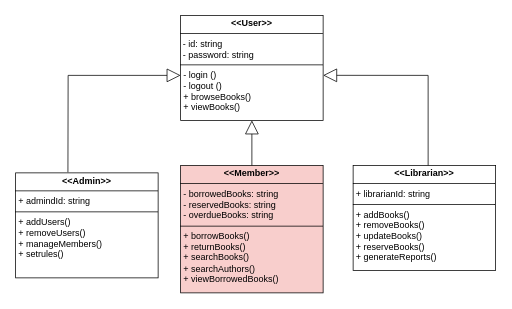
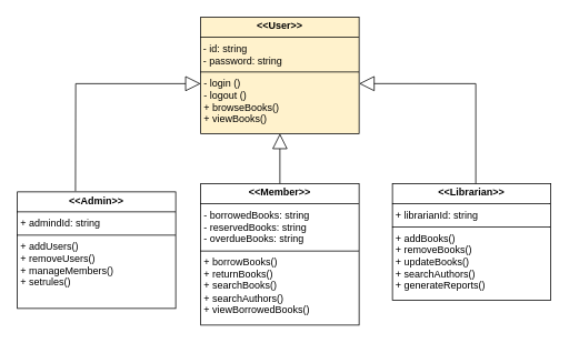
  <mxCell id="0" />
  <mxCell id="1" parent="0" />
- <mxCell id="2" value="&lt;p style=&quot;margin:0px;margin-top:4px;text-align:center;&quot;&gt;&lt;b&gt;&amp;lt;&amp;lt;User&amp;gt;&amp;gt;&lt;/b&gt;&lt;/p&gt;&lt;hr size=&quot;1&quot; style=&quot;border-style:solid;&quot;&gt;&lt;div&gt;&amp;nbsp;- id: string&lt;/div&gt;&lt;div&gt;&amp;nbsp;- password: string&lt;/div&gt;&lt;hr size=&quot;1&quot; style=&quot;border-style:solid;&quot;&gt;&lt;p style=&quot;margin:0px;margin-left:4px;&quot;&gt;- login ()&lt;/p&gt;&lt;p style=&quot;margin:0px;margin-left:4px;&quot;&gt;- logout ()&lt;/p&gt;&lt;p style=&quot;margin:0px;margin-left:4px;&quot;&gt;+ browseBooks()&lt;/p&gt;&lt;p style=&quot;margin:0px;margin-left:4px;&quot;&gt;+ viewBooks()&lt;/p&gt;&lt;p style=&quot;margin:0px;margin-left:4px;&quot;&gt;&lt;br&gt;&lt;/p&gt;" style="verticalAlign=top;align=left;overflow=fill;html=1;whiteSpace=wrap;" vertex="1" parent="1"><mxGeometry x="240" y="20" width="190" height="140" as="geometry" /></mxCell>
+ <mxCell id="2" value="&lt;p style=&quot;margin:0px;margin-top:4px;text-align:center;&quot;&gt;&lt;b&gt;&amp;lt;&amp;lt;User&amp;gt;&amp;gt;&lt;/b&gt;&lt;/p&gt;&lt;hr size=&quot;1&quot; style=&quot;border-style:solid;&quot;&gt;&lt;div&gt;&amp;nbsp;- id: string&lt;/div&gt;&lt;div&gt;&amp;nbsp;- password: string&lt;/div&gt;&lt;hr size=&quot;1&quot; style=&quot;border-style:solid;&quot;&gt;&lt;p style=&quot;margin:0px;margin-left:4px;&quot;&gt;- login ()&lt;/p&gt;&lt;p style=&quot;margin:0px;margin-left:4px;&quot;&gt;- logout ()&lt;/p&gt;&lt;p style=&quot;margin:0px;margin-left:4px;&quot;&gt;+ browseBooks()&lt;/p&gt;&lt;p style=&quot;margin:0px;margin-left:4px;&quot;&gt;+ viewBooks()&lt;/p&gt;&lt;p style=&quot;margin:0px;margin-left:4px;&quot;&gt;&lt;br&gt;&lt;/p&gt;" style="verticalAlign=top;align=left;overflow=fill;html=1;whiteSpace=wrap;fillColor=#fff2cc;" vertex="1" parent="1"><mxGeometry x="240" y="20" width="190" height="140" as="geometry" /></mxCell>
  <mxCell id="3" value="&lt;p style=&quot;margin:0px;margin-top:4px;text-align:center;&quot;&gt;&lt;b&gt;&amp;lt;&amp;lt;Admin&amp;gt;&amp;gt;&lt;/b&gt;&lt;/p&gt;&lt;hr size=&quot;1&quot; style=&quot;border-style:solid;&quot;&gt;&lt;p style=&quot;margin:0px;margin-left:4px;&quot;&gt;+ admindId: string&lt;/p&gt;&lt;hr size=&quot;1&quot; style=&quot;border-style:solid;&quot;&gt;&lt;p style=&quot;margin:0px;margin-left:4px;&quot;&gt;+ addUsers()&lt;/p&gt;&lt;p style=&quot;margin:0px;margin-left:4px;&quot;&gt;+ removeUsers()&lt;/p&gt;&lt;p style=&quot;margin:0px;margin-left:4px;&quot;&gt;+ manageMembers()&lt;/p&gt;&lt;p style=&quot;margin:0px;margin-left:4px;&quot;&gt;+ setrules()&lt;/p&gt;" style="verticalAlign=top;align=left;overflow=fill;html=1;whiteSpace=wrap;" vertex="1" parent="1"><mxGeometry x="20" y="230" width="190" height="140" as="geometry" /></mxCell>
- <mxCell id="4" value="&lt;p style=&quot;margin:0px;margin-top:4px;text-align:center;&quot;&gt;&lt;b&gt;&amp;lt;&amp;lt;Member&amp;gt;&amp;gt;&lt;/b&gt;&lt;/p&gt;&lt;hr size=&quot;1&quot; style=&quot;border-style:solid;&quot;&gt;&lt;p style=&quot;margin:0px;margin-left:4px;&quot;&gt;- borrowedBooks: string&lt;br&gt;- reservedBooks: string&lt;/p&gt;&lt;p style=&quot;margin:0px;margin-left:4px;&quot;&gt;- overdueBooks: string&lt;/p&gt;&lt;hr size=&quot;1&quot; style=&quot;border-style:solid;&quot;&gt;&lt;p style=&quot;margin:0px;margin-left:4px;&quot;&gt;+ borrowBooks()&lt;/p&gt;&lt;p style=&quot;margin:0px;margin-left:4px;&quot;&gt;+ returnBooks()&lt;/p&gt;&lt;p style=&quot;margin:0px;margin-left:4px;&quot;&gt;+ searchBooks()&lt;/p&gt;&lt;p style=&quot;margin:0px;margin-left:4px;&quot;&gt;+ searchAuthors()&lt;/p&gt;&lt;p style=&quot;margin:0px;margin-left:4px;&quot;&gt;+ viewBorrowedBooks()&lt;/p&gt;" style="verticalAlign=top;align=left;overflow=fill;html=1;whiteSpace=wrap;fillColor=#f8cecc;" vertex="1" parent="1"><mxGeometry x="240" y="220" width="190" height="170" as="geometry" /></mxCell>
- <mxCell id="5" value="&lt;p style=&quot;margin:0px;margin-top:4px;text-align:center;&quot;&gt;&lt;b&gt;&amp;lt;&amp;lt;Librarian&amp;gt;&amp;gt;&lt;/b&gt;&lt;/p&gt;&lt;hr size=&quot;1&quot; style=&quot;border-style:solid;&quot;&gt;&lt;p style=&quot;margin:0px;margin-left:4px;&quot;&gt;+ librarianId: string&lt;/p&gt;&lt;hr size=&quot;1&quot; style=&quot;border-style:solid;&quot;&gt;&lt;p style=&quot;margin:0px;margin-left:4px;&quot;&gt;+ addBooks()&lt;/p&gt;&lt;p style=&quot;margin:0px;margin-left:4px;&quot;&gt;+ removeBooks()&lt;/p&gt;&lt;p style=&quot;margin:0px;margin-left:4px;&quot;&gt;+ updateBooks()&lt;/p&gt;&lt;p style=&quot;margin:0px;margin-left:4px;&quot;&gt;+ reserveBooks()&lt;/p&gt;&lt;p style=&quot;margin:0px;margin-left:4px;&quot;&gt;+ generateReports()&lt;/p&gt;" style="verticalAlign=top;align=left;overflow=fill;html=1;whiteSpace=wrap;" vertex="1" parent="1"><mxGeometry x="470" y="220" width="190" height="140" as="geometry" /></mxCell>
+ <mxCell id="4" value="&lt;p style=&quot;margin:0px;margin-top:4px;text-align:center;&quot;&gt;&lt;b&gt;&amp;lt;&amp;lt;Member&amp;gt;&amp;gt;&lt;/b&gt;&lt;/p&gt;&lt;hr size=&quot;1&quot; style=&quot;border-style:solid;&quot;&gt;&lt;p style=&quot;margin:0px;margin-left:4px;&quot;&gt;- borrowedBooks: string&lt;br&gt;- reservedBooks: string&lt;/p&gt;&lt;p style=&quot;margin:0px;margin-left:4px;&quot;&gt;- overdueBooks: string&lt;/p&gt;&lt;hr size=&quot;1&quot; style=&quot;border-style:solid;&quot;&gt;&lt;p style=&quot;margin:0px;margin-left:4px;&quot;&gt;+ borrowBooks()&lt;/p&gt;&lt;p style=&quot;margin:0px;margin-left:4px;&quot;&gt;+ returnBooks()&lt;/p&gt;&lt;p style=&quot;margin:0px;margin-left:4px;&quot;&gt;+ searchBooks()&lt;/p&gt;&lt;p style=&quot;margin:0px;margin-left:4px;&quot;&gt;+ searchAuthors()&lt;/p&gt;&lt;p style=&quot;margin:0px;margin-left:4px;&quot;&gt;+ viewBorrowedBooks()&lt;/p&gt;" style="verticalAlign=top;align=left;overflow=fill;html=1;whiteSpace=wrap;" vertex="1" parent="1"><mxGeometry x="240" y="220" width="190" height="170" as="geometry" /></mxCell>
+ <mxCell id="5" value="&lt;p style=&quot;margin:0px;margin-top:4px;text-align:center;&quot;&gt;&lt;b&gt;&amp;lt;&amp;lt;Librarian&amp;gt;&amp;gt;&lt;/b&gt;&lt;/p&gt;&lt;hr size=&quot;1&quot; style=&quot;border-style:solid;&quot;&gt;&lt;p style=&quot;margin:0px;margin-left:4px;&quot;&gt;+ librarianId: string&lt;/p&gt;&lt;hr size=&quot;1&quot; style=&quot;border-style:solid;&quot;&gt;&lt;p style=&quot;margin:0px;margin-left:4px;&quot;&gt;+ addBooks()&lt;/p&gt;&lt;p style=&quot;margin:0px;margin-left:4px;&quot;&gt;+ removeBooks()&lt;/p&gt;&lt;p style=&quot;margin:0px;margin-left:4px;&quot;&gt;+ updateBooks()&lt;/p&gt;&lt;p style=&quot;margin:0px;margin-left:4px;&quot;&gt;+ searchAuthors()&lt;/p&gt;&lt;p style=&quot;margin:0px;margin-left:4px;&quot;&gt;+ generateReports()&lt;/p&gt;" style="verticalAlign=top;align=left;overflow=fill;html=1;whiteSpace=wrap;" vertex="1" parent="1"><mxGeometry x="470" y="220" width="190" height="140" as="geometry" /></mxCell>
  <mxCell id="6" value="" style="endArrow=block;endSize=16;endFill=0;html=1;rounded=0;entryX=0.5;entryY=1;entryDx=0;entryDy=0;" edge="1" parent="1" target="2"><mxGeometry width="160" relative="1" as="geometry"><mxPoint x="335" y="220" as="sourcePoint" /><mxPoint x="470" y="210" as="targetPoint" /></mxGeometry></mxCell>
  <mxCell id="7" value="" style="endArrow=block;endSize=16;endFill=0;html=1;rounded=0;exitX=0.367;exitY=-0.006;exitDx=0;exitDy=0;exitPerimeter=0;" edge="1" parent="1" source="3"><mxGeometry width="160" relative="1" as="geometry"><mxPoint x="90" y="210" as="sourcePoint" /><mxPoint x="240" y="100" as="targetPoint" /><Array as="points"><mxPoint x="90" y="100" /></Array></mxGeometry></mxCell>
  <mxCell id="8" value="" style="endArrow=block;endSize=16;endFill=0;html=1;rounded=0;entryX=1;entryY=0.571;entryDx=0;entryDy=0;entryPerimeter=0;" edge="1" parent="1" target="2"><mxGeometry width="160" relative="1" as="geometry"><mxPoint x="570" y="220" as="sourcePoint" /><mxPoint x="550" y="70" as="targetPoint" /><Array as="points"><mxPoint x="570" y="100" /></Array></mxGeometry></mxCell>
